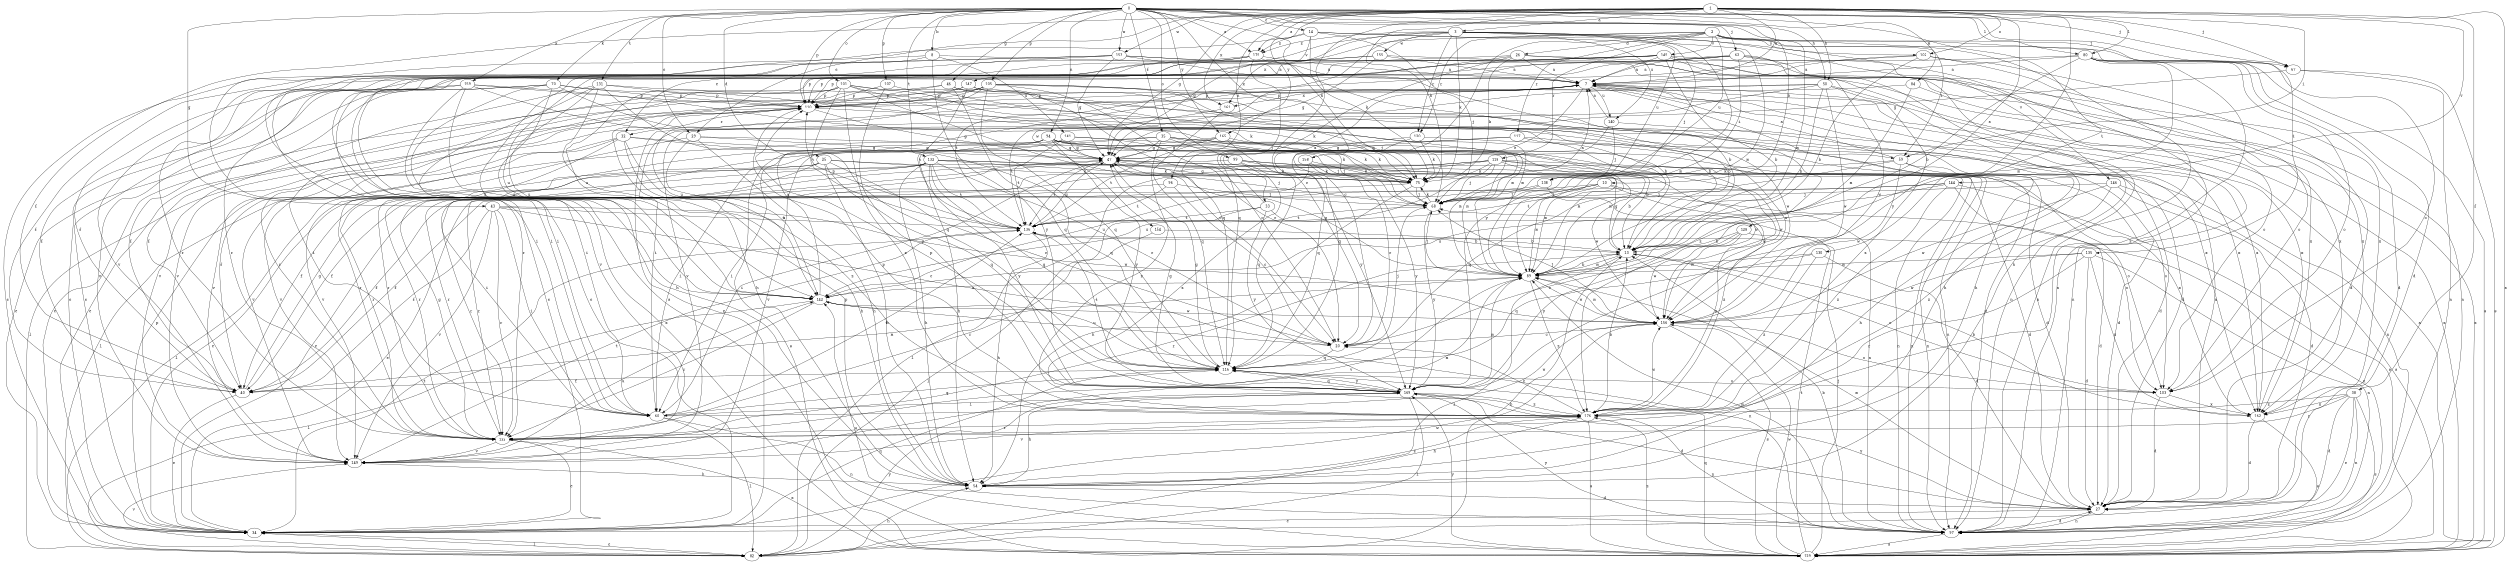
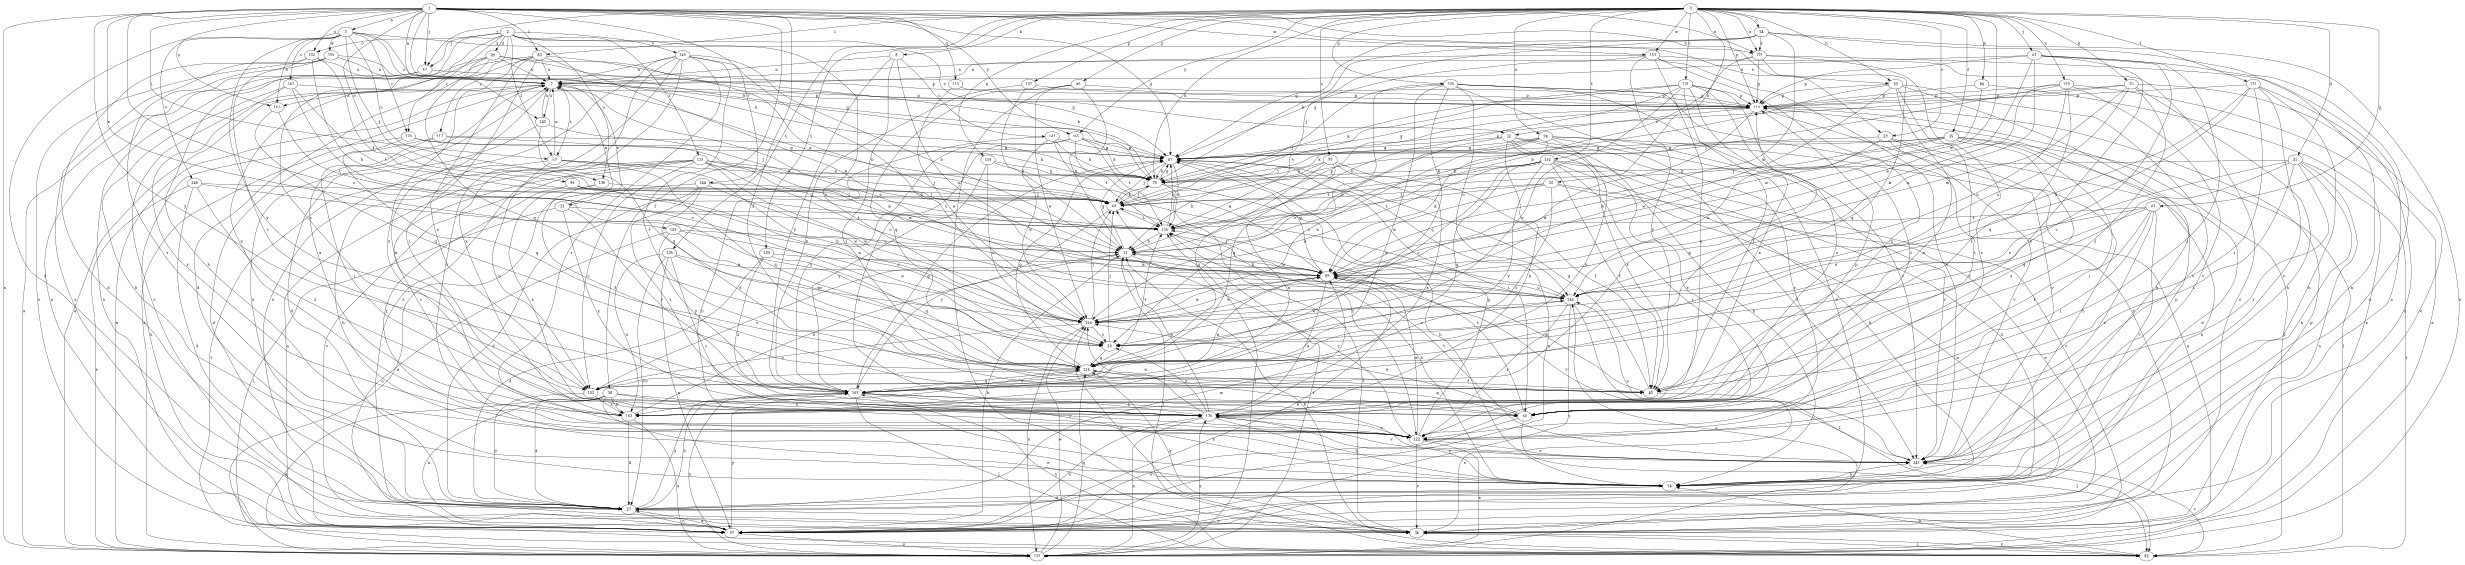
  strict digraph {
    fontname="Courier Prime"
    node [fontname="Courier Prime"]
    edge [fontname="Courier Prime"]
    0
    8
    10
    14
    25
    29
    35
    43
    46
    50
    62
    67
    70
    75
    80
    84
    89
    94
    99
    101
    105
    107
    110
    130
    131
    132
    135
    153
    158
    159
    165
    175
    7
    169
    60
    141
    142
    103
    68
    34
    97
    136
    47
    129
    20
    54
    82
    122
    116
    149
    27
    176
    40
    156
    13
    162
    32
    1
    3
    38
    59
    96
    102
+   115
    128
    144
    161
    120
    138
    140
    146
    147
-   154
    155
    33
    2
    26
    117
    118
    145
    0 -> 8 [label=b]
    0 -> 10 [label=b]
    0 -> 14 [label=c]
    0 -> 25 [label=d]
    0 -> 29 [label=e]
    0 -> 35 [label=f]
    0 -> 43 [label=g]
    0 -> 46 [label=g]
    0 -> 50 [label=h]
    0 -> 62 [label=j]
    0 -> 67 [label=j]
    0 -> 70 [label=k]
    0 -> 75 [label=k]
    0 -> 80 [label=l]
    0 -> 84 [label=m]
    0 -> 89 [label=m]
    0 -> 94 [label=n]
    0 -> 99 [label=o]
    0 -> 101 [label=o]
    0 -> 105 [label=p]
    0 -> 107 [label=p]
    0 -> 110 [label=p]
    0 -> 130 [label=t]
    0 -> 131 [label=t]
    0 -> 132 [label=t]
    0 -> 135 [label=t]
    0 -> 153 [label=w]
    0 -> 158 [label=x]
    0 -> 159 [label=x]
    0 -> 165 [label=y]
    0 -> 175 [label=z]
    8 -> 7 [label=a]
    8 -> 169 [label=y]
    8 -> 60 [label=i]
    8 -> 141 [label=u]
    8 -> 142 [label=u]
    10 -> 89 [label=m]
    10 -> 103 [label=o]
    10 -> 68 [label=j]
    10 -> 34 [label=e]
    10 -> 97 [label=n]
    10 -> 136 [label=t]
    14 -> 75 [label=k]
    14 -> 89 [label=m]
    14 -> 175 [label=z]
    14 -> 68 [label=j]
    14 -> 97 [label=n]
    14 -> 47 [label=g]
    14 -> 129 [label=s]
    25 -> 75 [label=k]
    25 -> 60 [label=i]
    25 -> 97 [label=n]
    25 -> 20 [label=c]
    25 -> 54 [label=h]
    25 -> 82 [label=l]
    25 -> 122 [label=r]
    25 -> 116 [label=q]
    29 -> 142 [label=u]
    29 -> 97 [label=n]
    29 -> 47 [label=g]
    29 -> 54 [label=h]
    29 -> 149 [label=v]
    35 -> 75 [label=k]
    35 -> 89 [label=m]
    35 -> 60 [label=i]
    35 -> 68 [label=j]
    35 -> 47 [label=g]
    35 -> 82 [label=l]
    35 -> 27 [label=d]
    35 -> 176 [label=z]
    43 -> 60 [label=i]
    43 -> 136 [label=t]
    43 -> 20 [label=c]
    43 -> 122 [label=r]
    43 -> 149 [label=v]
    43 -> 40 [label=f]
    43 -> 156 [label=w]
    46 -> 110 [label=p]
    46 -> 34 [label=e]
    46 -> 116 [label=q]
    46 -> 156 [label=w]
    46 -> 13 [label=b]
    50 -> 110 [label=p]
    50 -> 60 [label=i]
    50 -> 54 [label=h]
    50 -> 149 [label=v]
    50 -> 176 [label=z]
    50 -> 156 [label=w]
    50 -> 13 [label=b]
    62 -> 89 [label=m]
    62 -> 110 [label=p]
    62 -> 7 [label=a]
    62 -> 60 [label=i]
    62 -> 142 [label=u]
    62 -> 103 [label=o]
    62 -> 97 [label=n]
    62 -> 162 [label=x]
    67 -> 97 [label=n]
    67 -> 47 [label=g]
    67 -> 129 [label=s]
    70 -> 75 [label=k]
    70 -> 89 [label=m]
    70 -> 110 [label=p]
    70 -> 142 [label=u]
    70 -> 34 [label=e]
    70 -> 54 [label=h]
    70 -> 40 [label=f]
    75 -> 68 [label=j]
    75 -> 47 [label=g]
    75 -> 54 [label=h]
    75 -> 122 [label=r]
    80 -> 89 [label=m]
    80 -> 7 [label=a]
    80 -> 60 [label=i]
    80 -> 103 [label=o]
    80 -> 129 [label=s]
    80 -> 27 [label=d]
    80 -> 176 [label=z]
    80 -> 13 [label=b]
    84 -> 89 [label=m]
    84 -> 110 [label=p]
    84 -> 129 [label=s]
    89 -> 142 [label=u]
    89 -> 68 [label=j]
    89 -> 47 [label=g]
    89 -> 149 [label=v]
    89 -> 176 [label=z]
    89 -> 156 [label=w]
    89 -> 13 [label=b]
    94 -> 89 [label=m]
    94 -> 169 [label=y]
    94 -> 68 [label=j]
    94 -> 47 [label=g]
    94 -> 129 [label=s]
    94 -> 122 [label=r]
    94 -> 149 [label=v]
    94 -> 156 [label=w]
    94 -> 13 [label=b]
    99 -> 75 [label=k]
    99 -> 116 [label=q]
    99 -> 176 [label=z]
    99 -> 40 [label=f]
    99 -> 13 [label=b]
    99 -> 162 [label=x]
    101 -> 75 [label=k]
    101 -> 110 [label=p]
    101 -> 60 [label=i]
    101 -> 136 [label=t]
    101 -> 20 [label=c]
    101 -> 176 [label=z]
    101 -> 40 [label=f]
    101 -> 13 [label=b]
    101 -> 162 [label=x]
    105 -> 110 [label=p]
    105 -> 142 [label=u]
    105 -> 68 [label=j]
    105 -> 34 [label=e]
    105 -> 20 [label=c]
    105 -> 116 [label=q]
    105 -> 149 [label=v]
    105 -> 27 [label=d]
    105 -> 162 [label=x]
    107 -> 110 [label=p]
    107 -> 169 [label=y]
    107 -> 13 [label=b]
    110 -> 47 [label=g]
    110 -> 82 [label=l]
    110 -> 149 [label=v]
    110 -> 156 [label=w]
    110 -> 32 [label=r]
    130 -> 89 [label=m]
    130 -> 116 [label=q]
    130 -> 27 [label=d]
    130 -> 176 [label=z]
    131 -> 110 [label=p]
    131 -> 60 [label=i]
    131 -> 142 [label=u]
    131 -> 97 [label=n]
    131 -> 54 [label=h]
    131 -> 116 [label=q]
    131 -> 149 [label=v]
    132 -> 75 [label=k]
    132 -> 169 [label=y]
    132 -> 34 [label=e]
    132 -> 136 [label=t]
    132 -> 20 [label=c]
    132 -> 54 [label=h]
    132 -> 122 [label=r]
    132 -> 116 [label=q]
    132 -> 27 [label=d]
    132 -> 40 [label=f]
    132 -> 156 [label=w]
    135 -> 89 [label=m]
    135 -> 97 [label=n]
    135 -> 122 [label=r]
    135 -> 27 [label=d]
    135 -> 156 [label=w]
    135 -> 162 [label=x]
    153 -> 7 [label=a]
    153 -> 34 [label=e]
    153 -> 47 [label=g]
    153 -> 149 [label=v]
    153 -> 176 [label=z]
    153 -> 40 [label=f]
    153 -> 162 [label=x]
    158 -> 75 [label=k]
    158 -> 169 [label=y]
    158 -> 142 [label=u]
    158 -> 20 [label=c]
    159 -> 89 [label=m]
    159 -> 110 [label=p]
    159 -> 142 [label=u]
    159 -> 68 [label=j]
    159 -> 129 [label=s]
    159 -> 149 [label=v]
    159 -> 40 [label=f]
    165 -> 75 [label=k]
    165 -> 89 [label=m]
    165 -> 169 [label=y]
    165 -> 136 [label=t]
    165 -> 47 [label=g]
    165 -> 149 [label=v]
    175 -> 110 [label=p]
    175 -> 7 [label=a]
    175 -> 34 [label=e]
    175 -> 122 [label=r]
    175 -> 116 [label=q]
    175 -> 13 [label=b]
    7 -> 110 [label=p]
-   7 -> 34 [label=e]
    7 -> 129 [label=s]
    7 -> 162 [label=x]
    7 -> 59 [label=i]
    7 -> 161 [label=x]
    7 -> 140 [label=u]
    7 -> 33 [label=e]
    169 -> 89 [label=m]
    169 -> 110 [label=p]
    169 -> 60 [label=i]
    169 -> 47 [label=g]
    169 -> 54 [label=h]
    169 -> 82 [label=l]
    169 -> 116 [label=q]
    169 -> 27 [label=d]
    169 -> 176 [label=z]
    60 -> 97 [label=n]
    60 -> 136 [label=t]
    60 -> 82 [label=l]
    60 -> 116 [label=q]
    60 -> 156 [label=w]
    141 -> 75 [label=k]
    141 -> 136 [label=t]
    141 -> 47 [label=g]
    141 -> 54 [label=h]
    141 -> 156 [label=w]
    142 -> 7 [label=a]
    142 -> 97 [label=n]
    142 -> 82 [label=l]
    142 -> 122 [label=r]
    142 -> 156 [label=w]
    103 -> 27 [label=d]
    103 -> 162 [label=x]
    68 -> 75 [label=k]
    68 -> 7 [label=a]
    68 -> 169 [label=y]
    68 -> 136 [label=t]
    34 -> 110 [label=p]
    34 -> 136 [label=t]
    34 -> 82 [label=l]
    34 -> 116 [label=q]
    34 -> 156 [label=w]
    97 -> 89 [label=m]
    97 -> 169 [label=y]
    97 -> 129 [label=s]
    97 -> 27 [label=d]
    97 -> 13 [label=b]
    136 -> 110 [label=p]
    136 -> 47 [label=g]
    136 -> 54 [label=h]
    136 -> 13 [label=b]
    47 -> 75 [label=k]
    47 -> 60 [label=i]
    47 -> 68 [label=j]
    47 -> 97 [label=n]
    47 -> 136 [label=t]
    129 -> 7 [label=a]
    129 -> 169 [label=y]
    129 -> 142 [label=u]
    129 -> 68 [label=j]
    129 -> 136 [label=t]
    129 -> 116 [label=q]
    129 -> 176 [label=z]
    129 -> 156 [label=w]
    20 -> 142 [label=u]
    20 -> 68 [label=j]
    20 -> 116 [label=q]
    54 -> 110 [label=p]
    54 -> 27 [label=d]
    54 -> 176 [label=z]
    82 -> 169 [label=y]
    82 -> 34 [label=e]
    82 -> 54 [label=h]
    82 -> 149 [label=v]
    82 -> 13 [label=b]
    122 -> 89 [label=m]
    122 -> 34 [label=e]
    122 -> 47 [label=g]
    122 -> 129 [label=s]
    122 -> 149 [label=v]
    116 -> 169 [label=y]
    116 -> 103 [label=o]
    116 -> 136 [label=t]
    116 -> 47 [label=g]
    116 -> 40 [label=f]
    149 -> 142 [label=u]
    149 -> 136 [label=t]
    149 -> 54 [label=h]
    27 -> 89 [label=m]
    27 -> 7 [label=a]
    27 -> 169 [label=y]
    27 -> 34 [label=e]
    27 -> 97 [label=n]
    176 -> 110 [label=p]
    176 -> 97 [label=n]
    176 -> 129 [label=s]
    176 -> 20 [label=c]
    176 -> 54 [label=h]
    176 -> 122 [label=r]
    176 -> 149 [label=v]
    176 -> 156 [label=w]
    176 -> 13 [label=b]
    40 -> 89 [label=m]
    40 -> 34 [label=e]
    40 -> 47 [label=g]
    156 -> 89 [label=m]
    156 -> 103 [label=o]
    156 -> 68 [label=j]
    156 -> 129 [label=s]
    156 -> 20 [label=c]
    13 -> 89 [label=m]
    13 -> 103 [label=o]
    13 -> 47 [label=g]
    13 -> 82 [label=l]
    13 -> 122 [label=r]
    162 -> 7 [label=a]
    162 -> 129 [label=s]
    162 -> 27 [label=d]
    162 -> 13 [label=b]
    32 -> 47 [label=g]
    32 -> 54 [label=h]
    32 -> 122 [label=r]
    32 -> 116 [label=q]
    32 -> 149 [label=v]
    32 -> 176 [label=z]
    32 -> 40 [label=f]
    1 -> 29 [label=e]
    1 -> 50 [label=h]
    1 -> 67 [label=j]
    1 -> 75 [label=k]
    1 -> 80 [label=l]
    1 -> 153 [label=w]
    1 -> 165 [label=y]
    1 -> 175 [label=z]
    1 -> 7 [label=a]
    1 -> 169 [label=y]
    1 -> 47 [label=g]
    1 -> 129 [label=s]
    1 -> 20 [label=c]
    1 -> 40 [label=f]
    1 -> 3 [label=a]
    1 -> 38 [label=f]
    1 -> 59 [label=i]
    1 -> 96 [label=n]
    1 -> 102 [label=o]
+   1 -> 115 [label=q]
    1 -> 128 [label=s]
    1 -> 144 [label=v]
    1 -> 161 [label=x]
    3 -> 75 [label=k]
    3 -> 175 [label=z]
    3 -> 169 [label=y]
    3 -> 68 [label=j]
    3 -> 27 [label=d]
    3 -> 161 [label=x]
    3 -> 120 [label=r]
    3 -> 138 [label=u]
    3 -> 140 [label=u]
    3 -> 146 [label=v]
    3 -> 147 [label=v]
-   3 -> 154 [label=w]
    3 -> 155 [label=w]
    38 -> 34 [label=e]
    38 -> 97 [label=n]
    38 -> 129 [label=s]
    38 -> 122 [label=r]
    38 -> 27 [label=d]
    38 -> 176 [label=z]
    38 -> 162 [label=x]
    59 -> 75 [label=k]
    59 -> 7 [label=a]
    59 -> 103 [label=o]
    59 -> 54 [label=h]
    59 -> 116 [label=q]
    59 -> 156 [label=w]
    96 -> 68 [label=j]
    96 -> 136 [label=t]
    96 -> 20 [label=c]
    96 -> 122 [label=r]
    102 -> 7 [label=a]
    102 -> 103 [label=o]
    102 -> 136 [label=t]
    102 -> 27 [label=d]
    102 -> 13 [label=b]
+   115 -> 110 [label=p]
+   115 -> 156 [label=w]
    128 -> 169 [label=y]
    128 -> 97 [label=n]
    128 -> 20 [label=c]
    128 -> 156 [label=w]
    128 -> 13 [label=b]
    144 -> 142 [label=u]
    144 -> 68 [label=j]
    144 -> 129 [label=s]
    144 -> 27 [label=d]
    144 -> 176 [label=z]
    144 -> 40 [label=f]
    161 -> 136 [label=t]
    161 -> 116 [label=q]
    120 -> 75 [label=k]
    120 -> 97 [label=n]
    120 -> 47 [label=g]
    120 -> 116 [label=q]
    138 -> 68 [label=j]
    138 -> 176 [label=z]
    138 -> 40 [label=f]
    140 -> 7 [label=a]
    140 -> 68 [label=j]
    140 -> 116 [label=q]
    140 -> 27 [label=d]
    146 -> 68 [label=j]
    146 -> 129 [label=s]
    146 -> 27 [label=d]
    146 -> 176 [label=z]
    146 -> 156 [label=w]
    147 -> 110 [label=p]
    147 -> 136 [label=t]
    147 -> 20 [label=c]
    147 -> 54 [label=h]
    147 -> 122 [label=r]
-   154 -> 122 [label=r]
-   154 -> 13 [label=b]
    155 -> 7 [label=a]
    155 -> 34 [label=e]
    155 -> 97 [label=n]
    155 -> 47 [label=g]
    155 -> 122 [label=r]
    33 -> 7 [label=a]
    33 -> 169 [label=y]
    33 -> 136 [label=t]
    33 -> 82 [label=l]
    33 -> 176 [label=z]
    2 -> 67 [label=j]
    2 -> 103 [label=o]
    2 -> 20 [label=c]
    2 -> 54 [label=h]
    2 -> 32 [label=e]
    2 -> 59 [label=i]
    2 -> 102 [label=o]
    2 -> 120 [label=r]
    2 -> 138 [label=u]
    2 -> 26 [label=d]
    2 -> 117 [label=r]
    2 -> 118 [label=r]
    2 -> 145 [label=v]
    26 -> 75 [label=k]
    26 -> 110 [label=p]
    26 -> 7 [label=a]
    26 -> 34 [label=e]
    26 -> 97 [label=n]
    26 -> 116 [label=q]
    26 -> 162 [label=x]
    117 -> 89 [label=m]
    117 -> 60 [label=i]
    117 -> 47 [label=g]
    117 -> 27 [label=d]
    118 -> 75 [label=k]
    118 -> 89 [label=m]
    118 -> 142 [label=u]
    118 -> 103 [label=o]
    118 -> 68 [label=j]
    118 -> 34 [label=e]
    118 -> 97 [label=n]
    118 -> 82 [label=l]
    118 -> 122 [label=r]
    118 -> 156 [label=w]
    145 -> 7 [label=a]
    145 -> 34 [label=e]
    145 -> 97 [label=n]
    145 -> 122 [label=r]
    145 -> 149 [label=v]
    145 -> 40 [label=f]
    145 -> 156 [label=w]
    145 -> 13 [label=b]
    145 -> 162 [label=x]
  }
